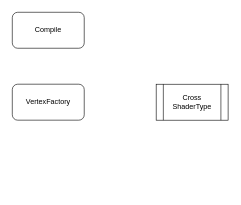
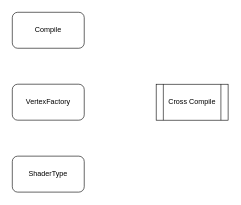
  <mxCell id="0" />
  <mxCell id="1" parent="0" />
  <mxCell id="2" value="Compile" style="rounded=1;whiteSpace=wrap;html=1;" vertex="1" parent="1"><mxGeometry x="20" y="20" width="120" height="60" as="geometry" /></mxCell>
  <mxCell id="3" value="VertexFactory" style="rounded=1;whiteSpace=wrap;html=1;" vertex="1" parent="1"><mxGeometry x="20" y="140" width="120" height="60" as="geometry" /></mxCell>
- <mxCell id="5" value="Cross ShaderType" style="shape=process;whiteSpace=wrap;html=1;backgroundOutline=1;" vertex="1" parent="1"><mxGeometry x="260" y="140" width="120" height="60" as="geometry" /></mxCell>
+ <mxCell id="4" value="ShaderType" style="rounded=1;whiteSpace=wrap;html=1;" vertex="1" parent="1"><mxGeometry x="20" y="260" width="120" height="60" as="geometry" /></mxCell>
+ <mxCell id="5" value="Cross Compile" style="shape=process;whiteSpace=wrap;html=1;backgroundOutline=1;" vertex="1" parent="1"><mxGeometry x="260" y="140" width="120" height="60" as="geometry" /></mxCell>
